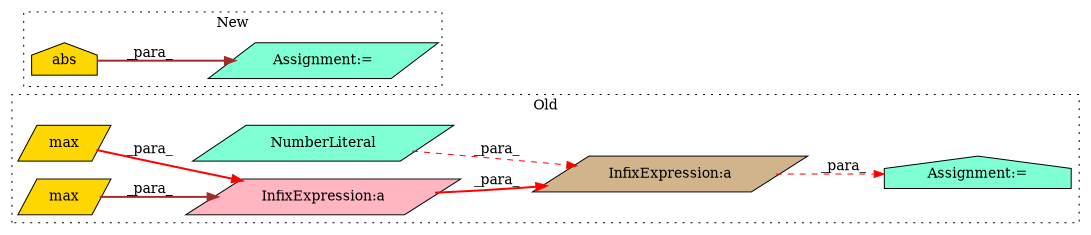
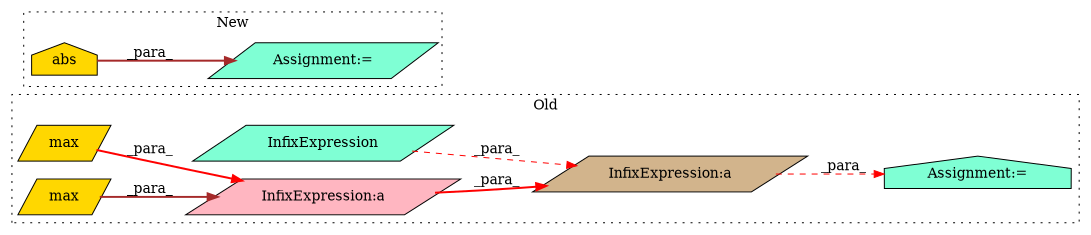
  digraph {
    rankdir=LR
    node [a=32 l="4,1" shape=parallelogram style=filled fillcolor=gold]
    edge [color=red style=bold]
    n1 [label=max s="1312,1328"]
    n2 [a=7 l=1 label="Assignment:=" s=1363 shape=house fillcolor=aquamarine]
    n3 [a=27 l=3 label="InfixExpression:a" s=1387 fillcolor=tan]
-   n4 [a=34 l=1 label=NumberLiteral s=1390 fillcolor=aquamarine]
+   n4 [a=34 l=1 label=InfixExpression s=1390 fillcolor=aquamarine]
    n5 [a=27 l=3 label="InfixExpression:a" s=1375 fillcolor=lightpink]
    n6 [label=max s="1336,1352"]
    n7 [label=abs s="1224,1242" shape=house]
    n8 [a=7 l=1 label="Assignment:=" s=1205 fillcolor=aquamarine]
    subgraph cluster_1 {
      label=Old
      style=dotted
      n1
      n2
      n3
      n4
      n5
      n6
    }
    subgraph cluster_2 {
      label=New
      style=dotted
      n7
      n8
    }
    n1 -> n5 [label=_para_]
    n3 -> n2 [label=_para_ style=dashed]
    n4 -> n3 [label=_para_ style=dashed]
    n5 -> n3 [label=_para_]
    n6 -> n5 [label=_para_ color=brown]
    n7 -> n8 [label=_para_ color=brown]
  }
